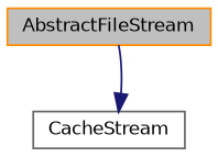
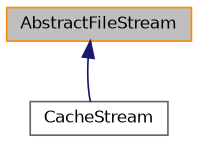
  digraph {
    node [fontname=Helvetica fontsize=10 shape=record style=filled]
    n1 [color=darkorange fillcolor=grey75 fontcolor=black height=0.2 label=AbstractFileStream width=0.4]
    n2 [color=gray40 fillcolor=white height=0.2 label=CacheStream width=0.4]
-   n2 -> n1 [color=midnightblue dir=back fontname=Helvetica fontsize=10 labelfontname=Helvetica labelfontsize=10 style=solid]
+   n1 -> n2 [color=midnightblue dir=back fontname=Helvetica fontsize=10 labelfontname=Helvetica labelfontsize=10 style=solid]
  }
